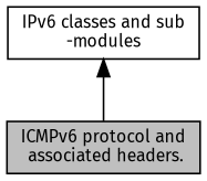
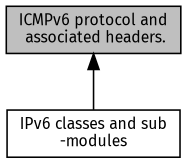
  digraph {
    rankdir=TB
    fontname="Fira Sans"
    node [color=black fontname="Fira Sans" fontsize=10 shape=box style=filled]
    n1 [fillcolor=grey75 fontcolor=black height=0.2 label="ICMPv6 protocol and\l associated headers." width=0.4]
    n2 [fillcolor=white height=0.2 label="IPv6 classes and sub\l-modules" width=0.4]
-   n2 -> n1 [dir=back fontname="Fira Sans" fontsize=10 labelfontname=Helvetica labelfontsize=10 shape=plaintext style=solid]
+   n1 -> n2 [dir=back fontname="Fira Sans" fontsize=10 labelfontname=Helvetica labelfontsize=10 shape=plaintext style=solid]
  }
